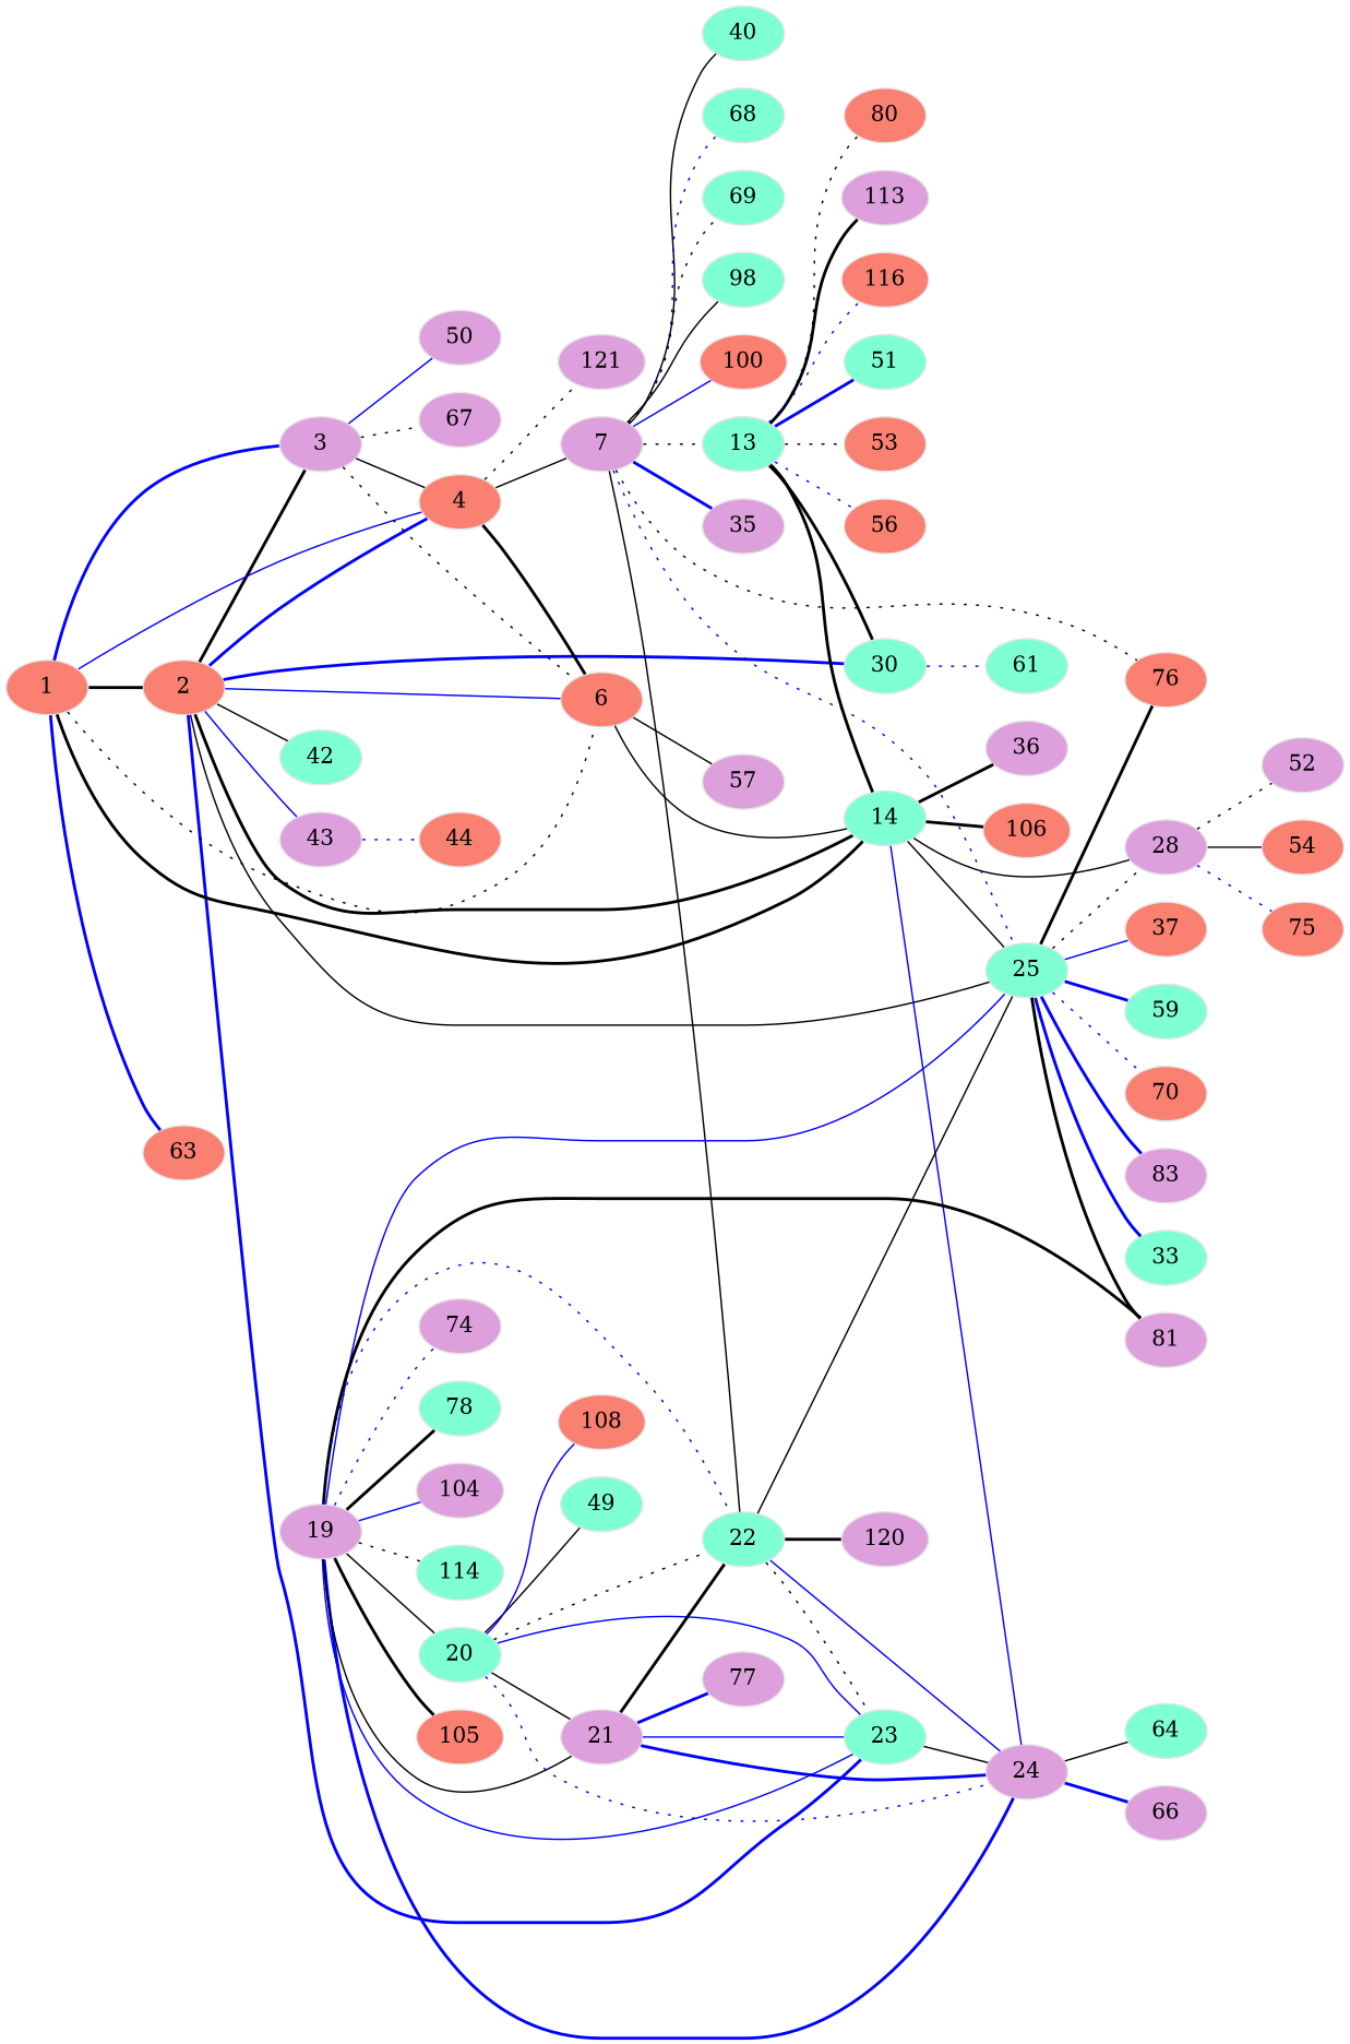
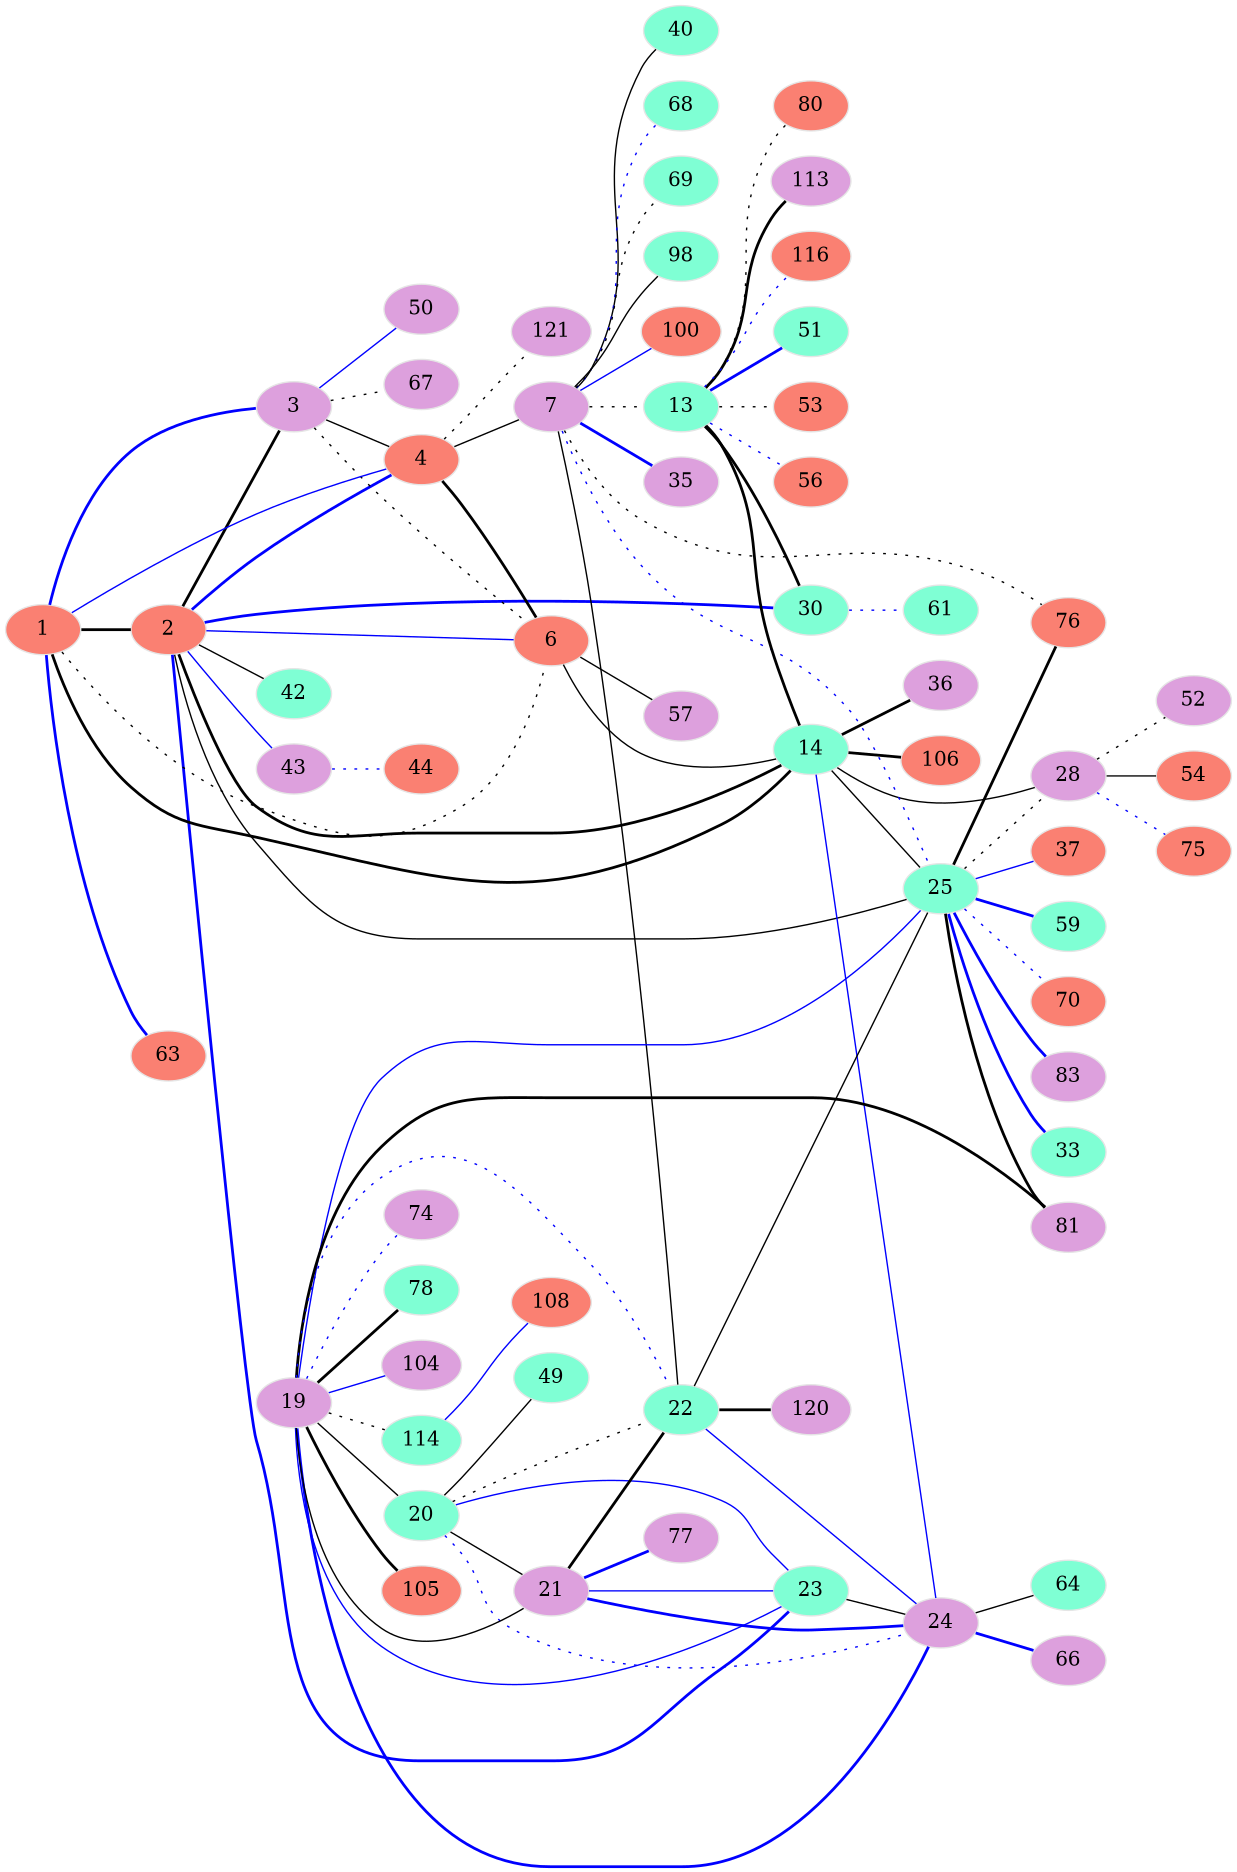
  graph {
    rankdir=LR
    node [color=gray90 fillcolor=plum style=filled]
    edge [color=black style=solid]
    2 [fillcolor=salmon super="+5"]
    3
    4 [fillcolor=salmon super="+72+32"]
    6 [fillcolor=salmon super="+86"]
    14 [fillcolor=aquamarine super="+17+111+90+15"]
    23 [fillcolor=aquamarine]
    25 [fillcolor=aquamarine super="+26+99+29+30"]
    n8 [fillcolor=aquamarine label=30 super="+71+91+45"]
    42 [fillcolor=aquamarine]
    43 [super="+109"]
    1 [fillcolor=salmon]
    63 [fillcolor=salmon]
    50
    67
    7 [super="+11+102+118+9+8"]
    121
    57
    24
    28 [super="+82+112+89+93"]
    36
    106 [fillcolor=salmon]
    76 [fillcolor=salmon]
    81 [super="+88"]
    33 [fillcolor=aquamarine]
    37 [fillcolor=salmon]
    59 [fillcolor=aquamarine]
    70 [fillcolor=salmon]
    83
    61 [fillcolor=aquamarine]
    44 [fillcolor=salmon]
    13 [fillcolor=aquamarine super="+16+62+18"]
    22 [fillcolor=aquamarine]
    35
    40 [fillcolor=aquamarine]
    68 [fillcolor=aquamarine super="+79"]
    69 [fillcolor=aquamarine]
    98 [fillcolor=aquamarine]
    100 [fillcolor=salmon]
    51 [fillcolor=aquamarine]
    53 [fillcolor=salmon]
    56 [fillcolor=salmon]
    80 [fillcolor=salmon]
    113
    116 [fillcolor=salmon]
    120
    64 [fillcolor=aquamarine super="+115"]
    66
    52
    54 [fillcolor=salmon]
    75 [fillcolor=salmon]
    20 [fillcolor=aquamarine super="+47+55+101+94"]
    21
    49 [fillcolor=aquamarine]
    108 [fillcolor=salmon]
    19
    74
    78 [fillcolor=aquamarine]
    104
    105 [fillcolor=salmon]
    114 [fillcolor=aquamarine]
    77
    2 -- 3 [style=bold weight=2]
    2 -- 4 [color=blue style=bold weight=2]
    2 -- 6 [color=blue weight=2]
    2 -- 14 [style=bold]
    2 -- 23 [color=blue style=bold]
    2 -- 25
    2 -- n8 [color=blue style=bold]
    2 -- 42
    2 -- 43 [color=blue]
    3 -- 4
    3 -- 6 [style=dotted]
    3 -- 50 [color=blue]
    3 -- 67 [style=dotted]
    4 -- 6 [style=bold]
    4 -- 7
    4 -- 121 [style=dotted]
    6 -- 14
    6 -- 57
    14 -- 25 [weight=4]
    14 -- 24 [color=blue]
    14 -- 28
    14 -- 36 [style=bold]
    14 -- 106 [style=bold]
    23 -- 24
    25 -- 28 [style=dotted weight=4]
    25 -- 76 [style=bold]
    25 -- 81 [style=bold]
    25 -- 33 [color=blue style=bold]
    25 -- 37 [color=blue]
    25 -- 59 [color=blue style=bold]
    25 -- 70 [color=blue style=dotted]
    25 -- 83 [color=blue style=bold]
    n8 -- 61 [color=blue style=dotted]
    43 -- 44 [color=blue style=dotted]
    1 -- 2 [style=bold weight=2]
    1 -- 3 [color=blue style=bold]
    1 -- 4 [color=blue]
    1 -- 6 [style=dotted]
    1 -- 14 [style=bold]
    1 -- 63 [color=blue style=bold]
    7 -- 25 [color=blue style=dotted]
    7 -- 76 [style=dotted]
    7 -- 13 [style=dotted weight=2]
    7 -- 22
    7 -- 35 [color=blue style=bold]
    7 -- 40
    7 -- 68 [color=blue style=dotted]
    7 -- 69 [style=dotted]
    7 -- 98
    7 -- 100 [color=blue]
    24 -- 64
    24 -- 66 [color=blue style=bold]
    28 -- 52 [style=dotted]
    28 -- 54
    28 -- 75 [color=blue style=dotted]
    13 -- 14 [style=bold weight=9]
    13 -- n8 [style=bold]
    13 -- 51 [color=blue style=bold]
    13 -- 53 [style=dotted]
    13 -- 56 [color=blue style=dotted]
    13 -- 80 [style=dotted]
    13 -- 113 [style=bold]
    13 -- 116 [color=blue style=dotted]
-   22 -- 23 [style=dotted]
    22 -- 25
    22 -- 24 [color=blue]
    22 -- 120 [style=bold]
    20 -- 23 [color=blue]
    20 -- 24 [color=blue style=dotted]
    20 -- 22 [style=dotted]
    20 -- 21
    20 -- 49
-   20 -- 108 [color=blue]
+   114 -- 108 [color=blue]
    21 -- 23 [color=blue]
    21 -- 24 [color=blue style=bold]
    21 -- 22 [style=bold]
    21 -- 77 [color=blue style=bold]
    19 -- 23 [color=blue]
    19 -- 25 [color=blue]
    19 -- 24 [color=blue style=bold]
    19 -- 81 [style=bold]
    19 -- 22 [color=blue style=dotted]
    19 -- 20
    19 -- 21
    19 -- 74 [color=blue style=dotted]
    19 -- 78 [style=bold]
    19 -- 104 [color=blue]
    19 -- 105 [style=bold]
    19 -- 114 [style=dotted]
  }
